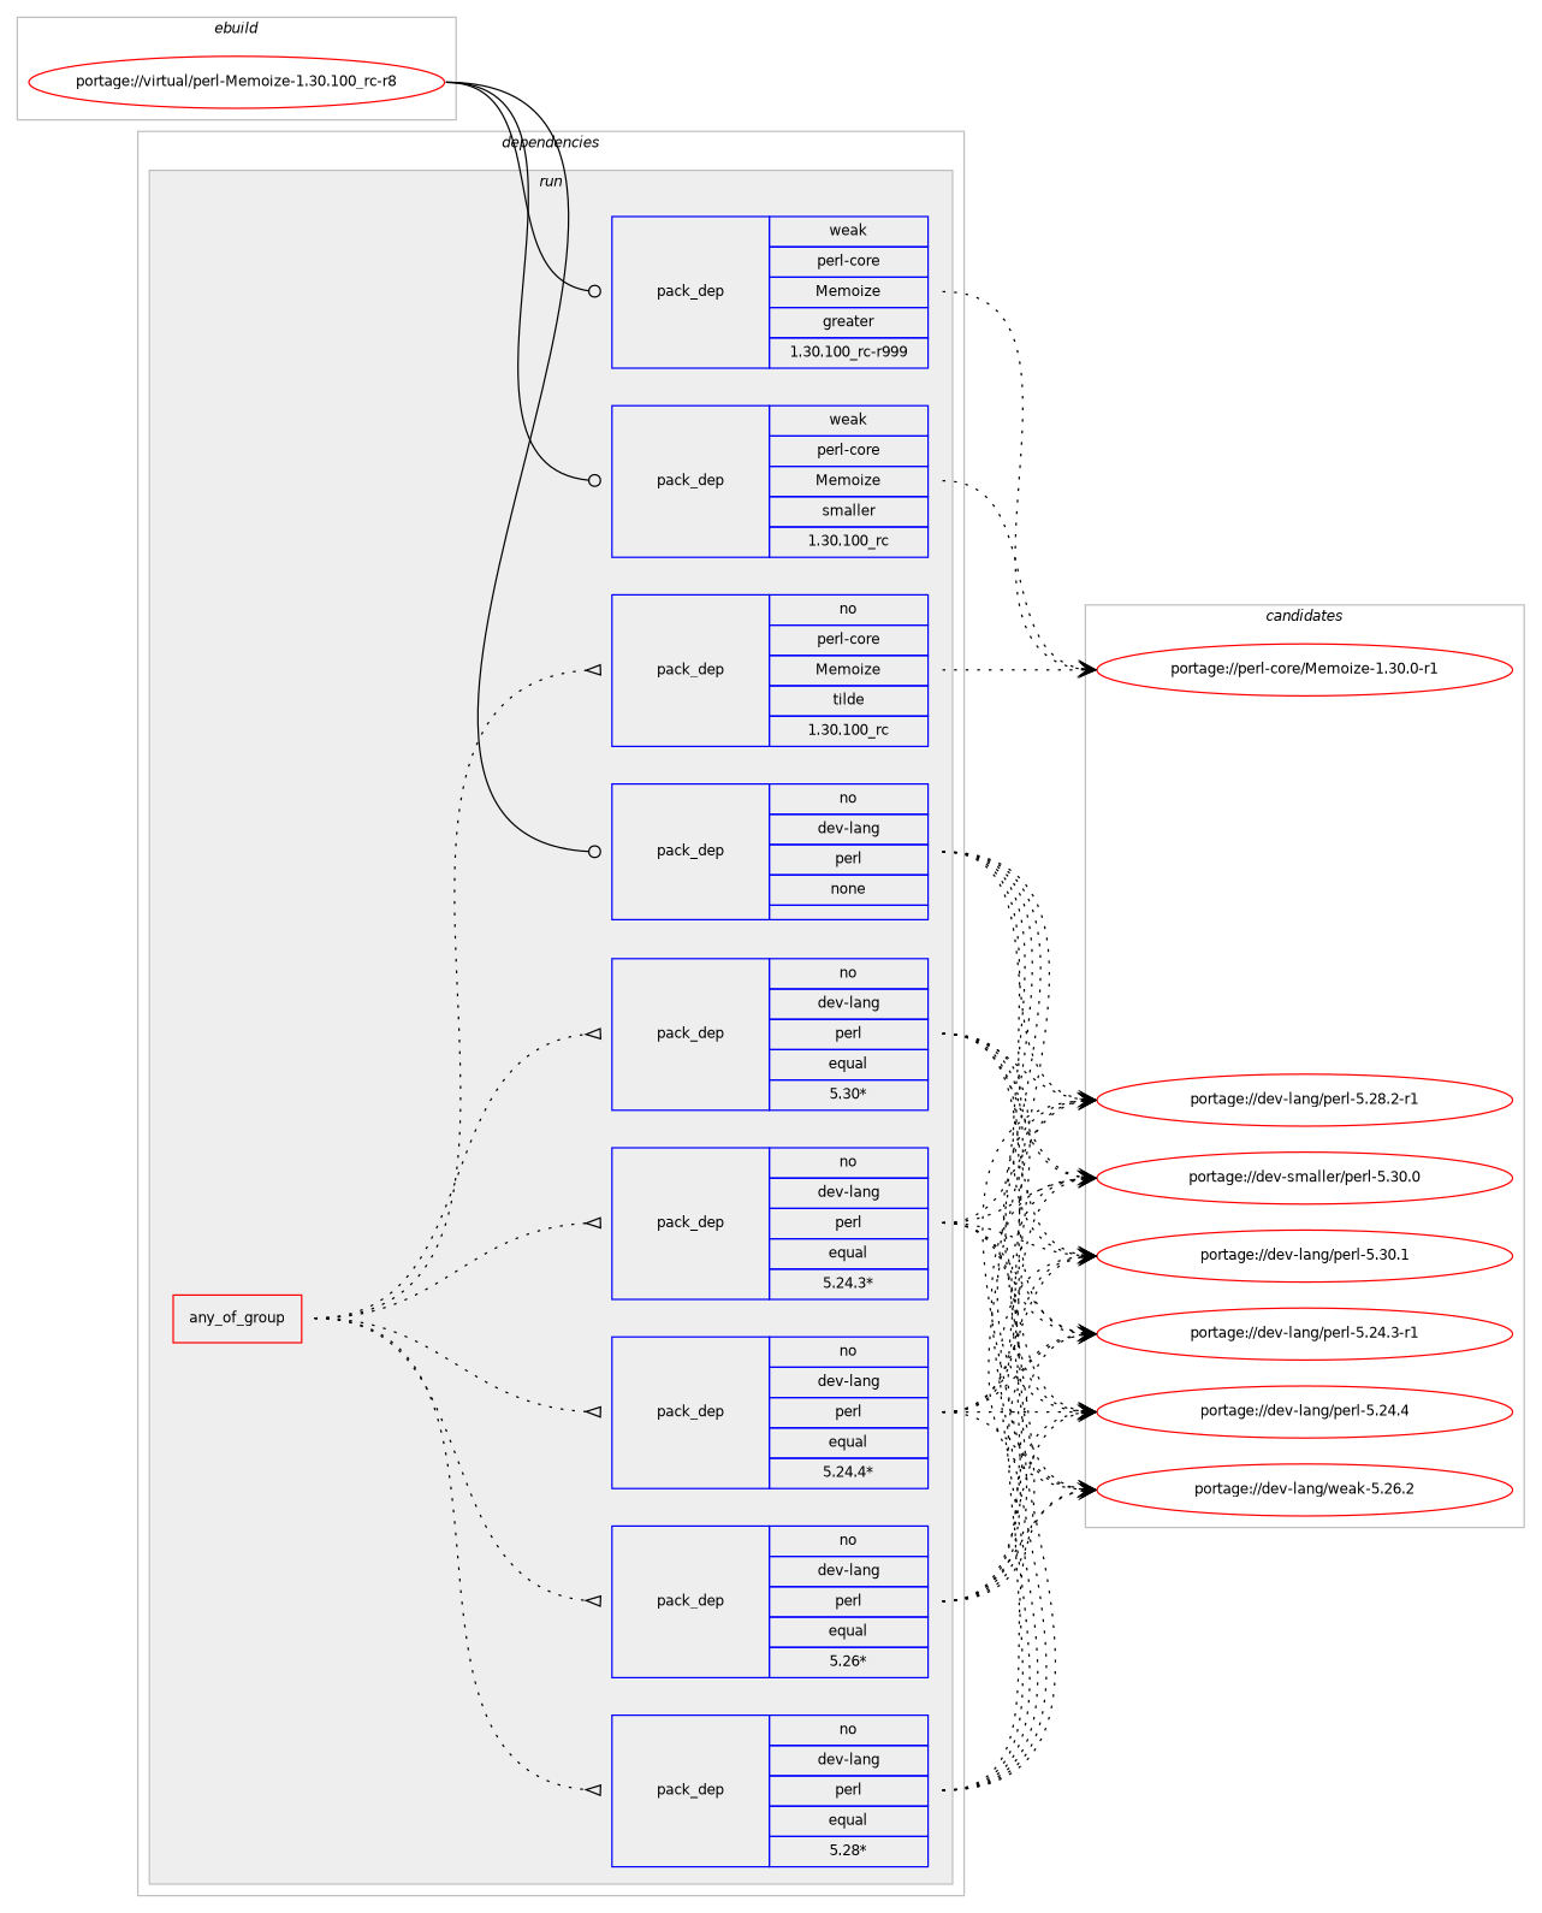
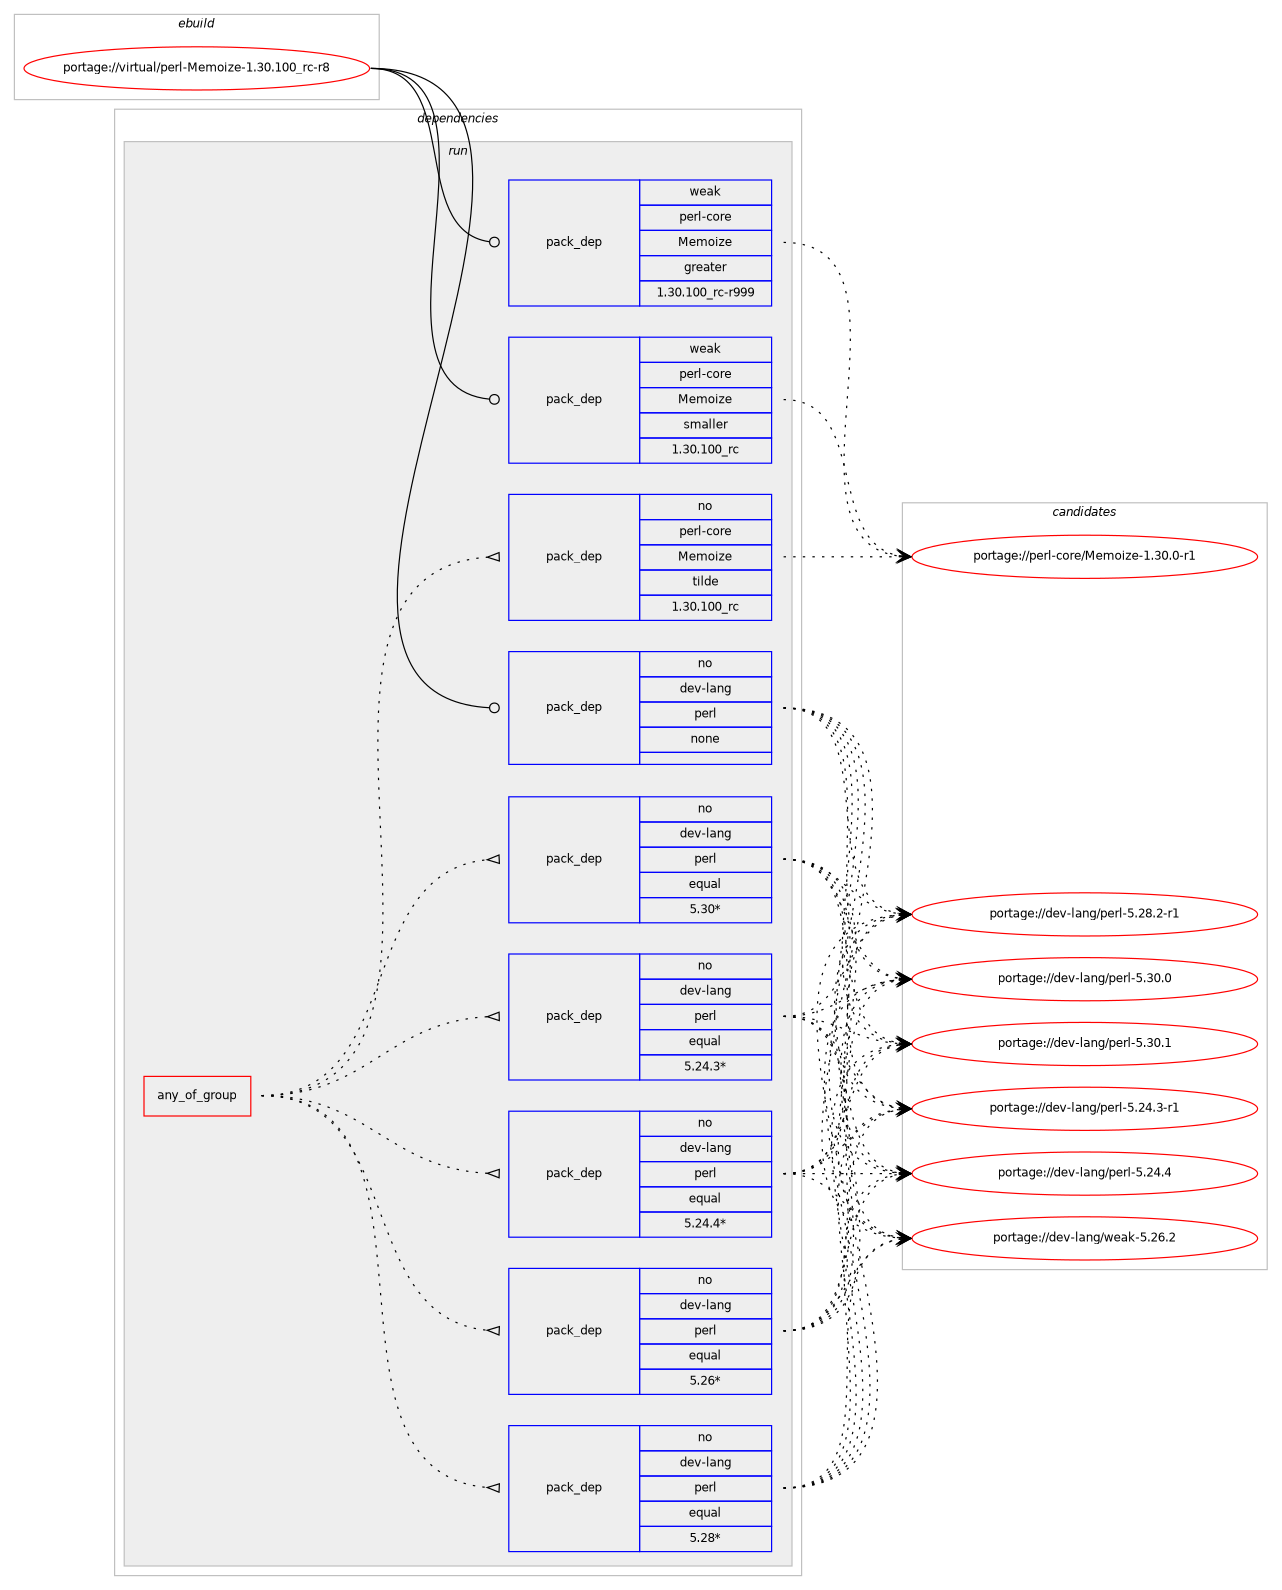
  digraph {
    compound=true
    concentrate=true
    fontname="DejaVu Sans"
    fontsize=10
    newrank=true
    rankdir=LR
    ranksep=1.5
    node [color=red fontname="DejaVu Sans" fontsize=10 shape=none]
    edge [arrowhead=vee fontname="DejaVu Sans" headport=w style=dotted tailport=e weight=100]
    n1 [label="portage://virtual/perl-Memoize-1.30.100_rc-r8" width=4 shape=""]
    n2 [color=blue label=<<TABLE BORDER="0" CELLBORDER="1" CELLSPACING="0" CELLPADDING="4" WIDTH="220"><TR><TD ROWSPAN="6" CELLPADDING="30">pack_dep</TD></TR><TR><TD WIDTH="110">no</TD></TR><TR><TD>dev-lang</TD></TR><TR><TD>perl</TD></TR><TR><TD>equal</TD></TR><TR><TD>5.30*</TD></TR></TABLE>>]
    n3 [color=blue label=<<TABLE BORDER="0" CELLBORDER="1" CELLSPACING="0" CELLPADDING="4" WIDTH="220"><TR><TD ROWSPAN="6" CELLPADDING="30">pack_dep</TD></TR><TR><TD WIDTH="110">no</TD></TR><TR><TD>dev-lang</TD></TR><TR><TD>perl</TD></TR><TR><TD>equal</TD></TR><TR><TD>5.28*</TD></TR></TABLE>>]
    n4 [color=blue label=<<TABLE BORDER="0" CELLBORDER="1" CELLSPACING="0" CELLPADDING="4" WIDTH="220"><TR><TD ROWSPAN="6" CELLPADDING="30">pack_dep</TD></TR><TR><TD WIDTH="110">no</TD></TR><TR><TD>dev-lang</TD></TR><TR><TD>perl</TD></TR><TR><TD>equal</TD></TR><TR><TD>5.26*</TD></TR></TABLE>>]
    n5 [color=blue label=<<TABLE BORDER="0" CELLBORDER="1" CELLSPACING="0" CELLPADDING="4" WIDTH="220"><TR><TD ROWSPAN="6" CELLPADDING="30">pack_dep</TD></TR><TR><TD WIDTH="110">no</TD></TR><TR><TD>dev-lang</TD></TR><TR><TD>perl</TD></TR><TR><TD>equal</TD></TR><TR><TD>5.24.4*</TD></TR></TABLE>>]
    n6 [color=blue label=<<TABLE BORDER="0" CELLBORDER="1" CELLSPACING="0" CELLPADDING="4" WIDTH="220"><TR><TD ROWSPAN="6" CELLPADDING="30">pack_dep</TD></TR><TR><TD WIDTH="110">no</TD></TR><TR><TD>dev-lang</TD></TR><TR><TD>perl</TD></TR><TR><TD>equal</TD></TR><TR><TD>5.24.3*</TD></TR></TABLE>>]
    n7 [color=blue label=<<TABLE BORDER="0" CELLBORDER="1" CELLSPACING="0" CELLPADDING="4" WIDTH="220"><TR><TD ROWSPAN="6" CELLPADDING="30">pack_dep</TD></TR><TR><TD WIDTH="110">no</TD></TR><TR><TD>perl-core</TD></TR><TR><TD>Memoize</TD></TR><TR><TD>tilde</TD></TR><TR><TD>1.30.100_rc</TD></TR></TABLE>>]
    n8 [label=<<TABLE BORDER="0" CELLBORDER="1" CELLSPACING="0" CELLPADDING="4"><TR><TD CELLPADDING="10">any_of_group</TD></TR></TABLE>>]
    n9 [color=blue label=<<TABLE BORDER="0" CELLBORDER="1" CELLSPACING="0" CELLPADDING="4" WIDTH="220"><TR><TD ROWSPAN="6" CELLPADDING="30">pack_dep</TD></TR><TR><TD WIDTH="110">no</TD></TR><TR><TD>dev-lang</TD></TR><TR><TD>perl</TD></TR><TR><TD>none</TD></TR><TR><TD></TD></TR></TABLE>>]
    n10 [color=blue label=<<TABLE BORDER="0" CELLBORDER="1" CELLSPACING="0" CELLPADDING="4" WIDTH="220"><TR><TD ROWSPAN="6" CELLPADDING="30">pack_dep</TD></TR><TR><TD WIDTH="110">weak</TD></TR><TR><TD>perl-core</TD></TR><TR><TD>Memoize</TD></TR><TR><TD>greater</TD></TR><TR><TD>1.30.100_rc-r999</TD></TR></TABLE>>]
    n11 [color=blue label=<<TABLE BORDER="0" CELLBORDER="1" CELLSPACING="0" CELLPADDING="4" WIDTH="220"><TR><TD ROWSPAN="6" CELLPADDING="30">pack_dep</TD></TR><TR><TD WIDTH="110">weak</TD></TR><TR><TD>perl-core</TD></TR><TR><TD>Memoize</TD></TR><TR><TD>smaller</TD></TR><TR><TD>1.30.100_rc</TD></TR></TABLE>>]
    n12 [label="portage://dev-lang/perl-5.24.3-r1" width=4 shape=""]
    n13 [label="portage://dev-lang/perl-5.24.4" width=4 shape=""]
    n14 [label="portage://dev-lang/weak-5.26.2" width=4 shape=""]
    n15 [label="portage://dev-lang/perl-5.28.2-r1" width=4 shape=""]
-   n16 [label="portage://dev-smaller/perl-5.30.0" width=4 shape=""]
+   n16 [label="portage://dev-lang/perl-5.30.0" width=4 shape=""]
    n17 [label="portage://dev-lang/perl-5.30.1" width=4 shape=""]
    n18 [label="portage://perl-core/Memoize-1.30.0-r1" width=4 shape=""]
    subgraph cluster_1 {
      color=gray
      label=<<i>ebuild</i>>
      rank=same
      n1
    }
    subgraph cluster_2 {
      color=gray
      label=<<i>dependencies</i>>
      subgraph cluster_3 {
        color=gray
        fillcolor="#eeeeee"
        label=<<i>compile</i>>
        style=filled
      }
      subgraph cluster_4 {
        color=gray
        fillcolor="#eeeeee"
        label=<<i>compile and run</i>>
        style=filled
      }
      subgraph cluster_5 {
        color=gray
        fillcolor="#eeeeee"
        label=<<i>run</i>>
        style=filled
        subgraph sub_6 {
          color=gray
          fillcolor="#eeeeee"
          label=<<i>run</i>>
          style=filled
          n8
          subgraph sub_7 {
            color=gray
            fillcolor="#eeeeee"
            label=<<i>run</i>>
            style=filled
            n2
          }
          subgraph sub_8 {
            color=gray
            fillcolor="#eeeeee"
            label=<<i>run</i>>
            style=filled
            n3
          }
          subgraph sub_9 {
            color=gray
            fillcolor="#eeeeee"
            label=<<i>run</i>>
            style=filled
            n4
          }
          subgraph sub_10 {
            color=gray
            fillcolor="#eeeeee"
            label=<<i>run</i>>
            style=filled
            n5
          }
          subgraph sub_11 {
            color=gray
            fillcolor="#eeeeee"
            label=<<i>run</i>>
            style=filled
            n6
          }
          subgraph sub_12 {
            color=gray
            fillcolor="#eeeeee"
            label=<<i>run</i>>
            style=filled
            n7
          }
        }
        subgraph sub_13 {
          color=gray
          fillcolor="#eeeeee"
          label=<<i>run</i>>
          style=filled
          n9
        }
        subgraph sub_14 {
          color=gray
          fillcolor="#eeeeee"
          label=<<i>run</i>>
          style=filled
          n10
        }
        subgraph sub_15 {
          color=gray
          fillcolor="#eeeeee"
          label=<<i>run</i>>
          style=filled
          n11
        }
      }
    }
    subgraph cluster_16 {
      color=gray
      label=<<i>candidates</i>>
      rank=same
      subgraph sub_17 {
        color=black
        label=<<i>candidates</i>>
        nodesep=1
        rank=same
        n12
        n13
        n14
        n15
        n16
        n17
      }
      subgraph sub_18 {
        color=black
        label=<<i>candidates</i>>
        nodesep=1
        rank=same
        n12
        n13
        n14
        n15
        n16
        n17
      }
      subgraph sub_19 {
        color=black
        label=<<i>candidates</i>>
        nodesep=1
        rank=same
        n12
        n13
        n14
        n15
        n16
        n17
      }
      subgraph sub_20 {
        color=black
        label=<<i>candidates</i>>
        nodesep=1
        rank=same
        n12
        n13
        n14
        n15
        n16
        n17
      }
      subgraph sub_21 {
        color=black
        label=<<i>candidates</i>>
        nodesep=1
        rank=same
        n12
        n13
        n14
        n15
        n16
        n17
      }
      subgraph sub_22 {
        color=black
        label=<<i>candidates</i>>
        nodesep=1
        rank=same
        n18
      }
      subgraph sub_23 {
        color=black
        label=<<i>candidates</i>>
        nodesep=1
        rank=same
        n12
        n13
        n14
        n15
        n16
        n17
      }
      subgraph sub_24 {
        color=black
        label=<<i>candidates</i>>
        nodesep=1
        rank=same
        n18
      }
      subgraph sub_25 {
        color=black
        label=<<i>candidates</i>>
        nodesep=1
        rank=same
        n18
      }
    }
    n1 -> n9 [arrowhead=odot style=solid weight=20]
    n1 -> n10 [arrowhead=odot style=solid weight=20]
    n1 -> n11 [arrowhead=odot style=solid weight=20]
    n2 -> n12
    n2 -> n13
    n2 -> n14
    n2 -> n15
    n2 -> n16
    n2 -> n17
    n3 -> n12
    n3 -> n13
    n3 -> n14
    n3 -> n15
    n3 -> n16
    n3 -> n17
    n4 -> n12
    n4 -> n13
    n4 -> n14
    n4 -> n15
    n4 -> n16
    n4 -> n17
    n5 -> n12
    n5 -> n13
    n5 -> n14
    n5 -> n15
    n5 -> n16
    n5 -> n17
    n6 -> n12
    n6 -> n13
    n6 -> n14
    n6 -> n15
    n6 -> n16
    n6 -> n17
    n7 -> n18
    n8 -> n2 [arrowhead=oinv weight=20]
    n8 -> n3 [arrowhead=oinv weight=20]
    n8 -> n4 [arrowhead=oinv weight=20]
    n8 -> n5 [arrowhead=oinv weight=20]
    n8 -> n6 [arrowhead=oinv weight=20]
    n8 -> n7 [arrowhead=oinv weight=20]
    n9 -> n12
    n9 -> n13
    n9 -> n14
    n9 -> n15
    n9 -> n16
    n9 -> n17
    n10 -> n18
    n11 -> n18
  }
